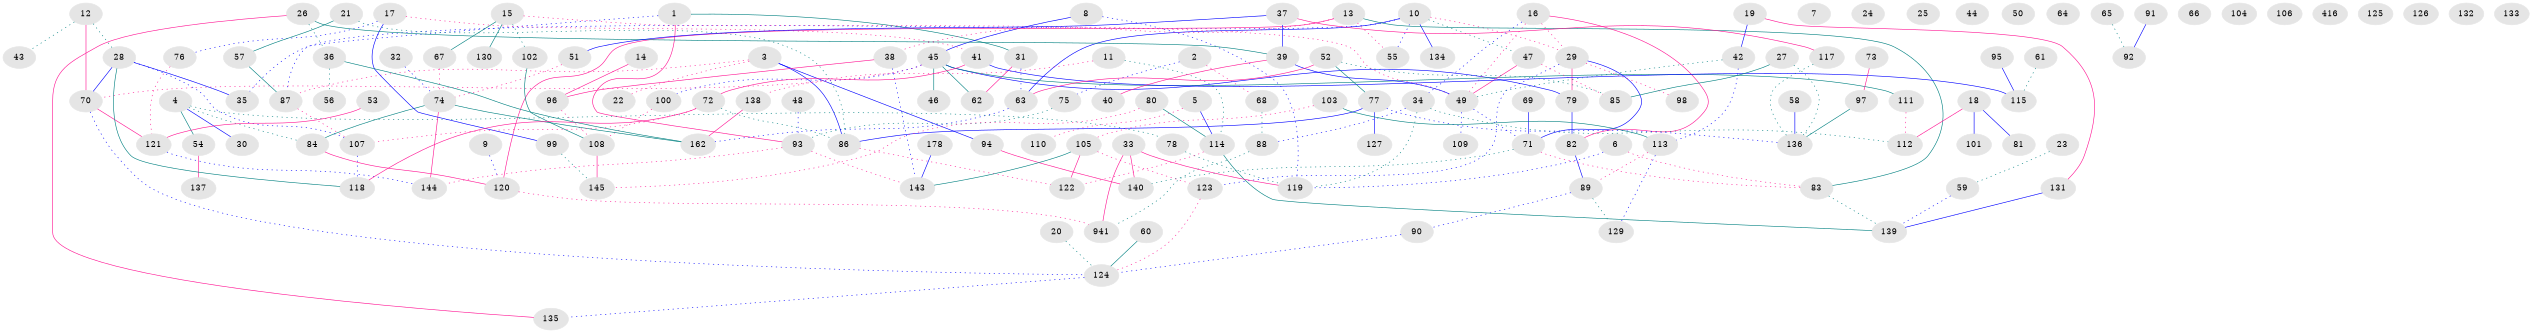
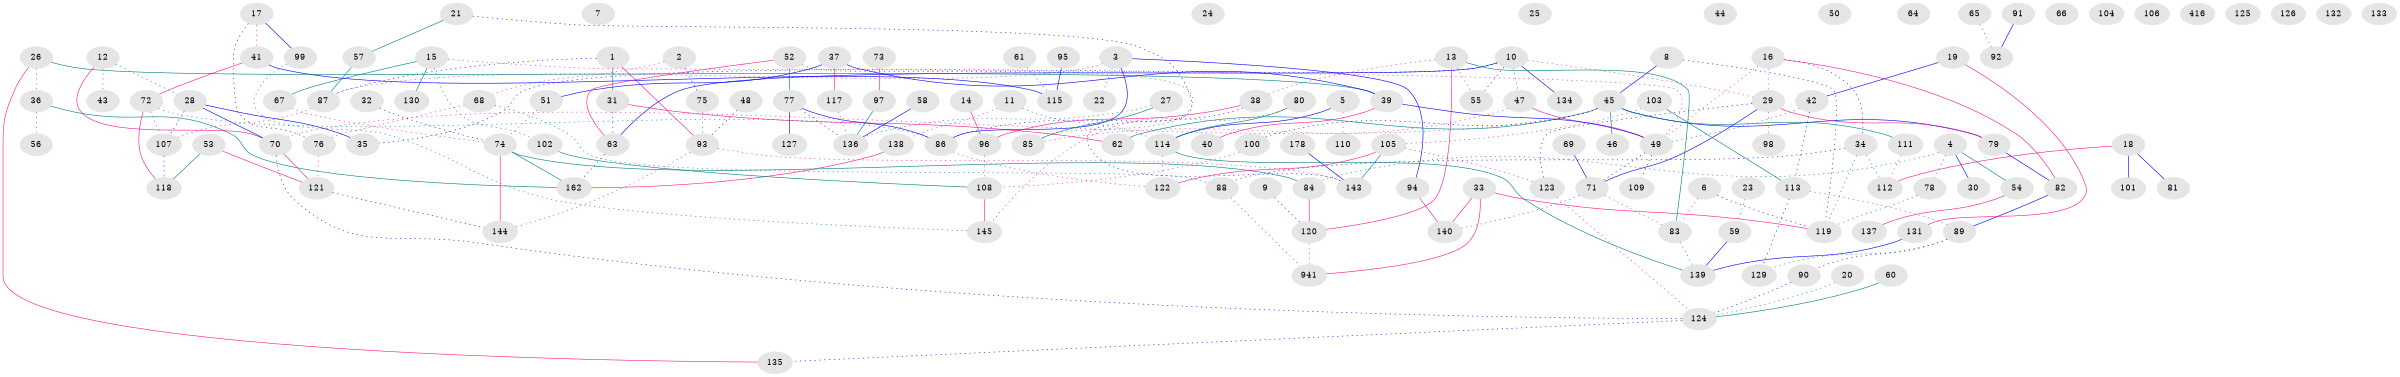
  graph {
    node [color=gray90 style=filled]
    edge [color=deeppink style=dotted]
    1
    31
    87
    93
    63
    62
    107
    143
    144
    2
    68
    75
    76
    88
    3
    22
    86
    94
    122
    140
    4
    30
    54
    78
    84
    137
    119
    120
    5
    110
    114
    139
    6
    83
    7
    8
    45
    70
    79
    46
    100
    111
    9
    n44 [label=941]
    10
    29
    35
    47
    55
    134
    71
    98
    123
    49
    85
    n56 [label=162]
    11
    138
    12
    28
    43
    124
    121
    13
    38
    96
    14
    108
    15
    67
    102
    130
    109
    74
    16
    34
    82
    112
    89
    17
    41
    99
    72
    115
    145
    18
    81
    101
    19
    42
    131
    113
    20
    135
    21
    57
    23
    59
    24
    25
    26
    36
    39
    56
    40
    27
    136
    118
    32
    33
    37
    51
    117
    44
    48
    50
    52
    77
    127
    53
    58
    60
    61
    64
    65
    92
    66
    69
    73
    97
    80
    90
    129
    91
    95
    103
    105
    104
    106
    n140 [label=416]
    125
    126
    n143 [label=178]
    132
    133
    1 -- 31 [color=teal style=solid]
    1 -- 87 [color=blue]
    1 -- 93 [style=solid]
    31 -- 63 [color=blue]
    31 -- 62 [style=solid]
    87 -- 107
    93 -- 143
    93 -- 144
    63 -- n56 [color=blue]
    107 -- 118 [color=blue]
    2 -- 68
    2 -- 75 [color=blue]
+   68 -- 76
    68 -- 88 [color=teal]
    75 -- 93 [color=teal]
    76 -- 121
    88 -- n44 [color=teal]
    3 -- 87
    3 -- 22
    3 -- 86 [color=blue style=solid]
    3 -- 94 [color=blue style=solid]
    86 -- 122
    94 -- 140 [style=solid]
    4 -- 30 [color=blue style=solid]
    4 -- 54 [color=teal style=solid]
    4 -- 78 [color=teal]
    4 -- 84 [color=teal]
    54 -- 137 [style=solid]
    78 -- 119 [color=teal]
    84 -- 120 [style=solid]
    120 -- n44
    5 -- 110
    5 -- 114 [color=blue style=solid]
    114 -- 122
    114 -- 139 [color=teal style=solid]
    6 -- 119 [color=blue]
    6 -- 83
    83 -- 139 [color=teal]
    8 -- 119 [color=blue]
    8 -- 45 [color=blue style=solid]
    45 -- 62 [color=teal style=solid]
    45 -- 70
    45 -- 79 [color=blue style=solid]
    45 -- 46 [color=teal style=solid]
    45 -- 100 [color=blue]
    45 -- 111 [color=teal style=solid]
    70 -- 124 [color=blue]
    70 -- 121 [style=solid]
    79 -- 82 [color=blue style=solid]
    100 -- 108
    111 -- 112
    9 -- 120 [color=blue]
    10 -- 63 [color=blue style=solid]
    10 -- 29
    10 -- 35 [color=blue]
    10 -- 47 [color=teal]
    10 -- 55 [color=blue]
    10 -- 134 [color=blue style=solid]
    29 -- 79 [style=solid]
    29 -- 71 [color=blue style=solid]
    29 -- 98
    29 -- 123 [color=blue]
    47 -- 49 [style=solid]
    47 -- 85
    71 -- 140 [color=teal]
    71 -- 83
    123 -- 124
    49 -- 71 [color=blue]
    49 -- 109 [color=blue]
    11 -- 114 [color=teal]
    11 -- 138
    138 -- n56 [style=solid]
    12 -- 70 [style=solid]
    12 -- 28 [color=teal]
    12 -- 43 [color=teal]
    28 -- 107 [color=blue]
    28 -- 70 [color=blue style=solid]
    28 -- 35 [color=blue style=solid]
    124 -- 135 [color=blue]
    121 -- 144 [color=blue]
    13 -- 120 [style=solid]
    13 -- 83 [color=teal style=solid]
    13 -- 55
    13 -- 38
    38 -- 143 [color=blue]
    38 -- 96 [style=solid]
    96 -- 108
    14 -- 96 [style=solid]
    108 -- 145 [style=solid]
    15 -- 49
    15 -- 67 [color=teal style=solid]
    15 -- 102 [color=teal]
    15 -- 130 [color=teal style=solid]
    67 -- 74
    102 -- 108 [color=teal style=solid]
    74 -- 144 [style=solid]
    74 -- 84 [color=teal style=solid]
    74 -- n56 [color=teal style=solid]
    16 -- 29
    16 -- 49
    16 -- 34 [color=blue]
    16 -- 82 [style=solid]
    34 -- 88 [color=blue]
    34 -- 119 [color=teal]
    34 -- 112 [color=teal]
    82 -- 89 [color=blue style=solid]
    89 -- 90 [color=blue]
    89 -- 129 [color=teal]
    17 -- 76 [color=blue]
    17 -- 41
    17 -- 99 [color=blue style=solid]
    41 -- 72 [style=solid]
    41 -- 115 [color=blue style=solid]
    99 -- 145 [color=teal]
    72 -- 107
    72 -- 86 [color=teal]
    72 -- 118 [style=solid]
    18 -- 112 [style=solid]
    18 -- 81 [color=blue style=solid]
    18 -- 101 [color=blue style=solid]
    19 -- 42 [color=blue style=solid]
    19 -- 131 [style=solid]
    42 -- 49 [color=teal]
    42 -- 113 [color=blue]
    131 -- 139 [color=blue style=solid]
    113 -- 89
    113 -- 129 [color=blue]
    20 -- 124 [color=teal]
-   21 -- 86 [color=teal]
+   21 -- 86 [color=blue]
    21 -- 57 [color=teal style=solid]
    57 -- 87 [color=teal style=solid]
    23 -- 59 [color=teal]
-   59 -- 139 [color=blue]
+   59 -- 139 [color=blue style=solid]
    26 -- 135 [style=solid]
    26 -- 36 [color=teal]
    26 -- 39 [color=teal style=solid]
    36 -- n56 [color=teal style=solid]
    36 -- 56 [color=teal]
    39 -- 49 [color=blue style=solid]
    39 -- 40 [style=solid]
    27 -- 85 [color=teal style=solid]
    27 -- 136 [color=teal]
    32 -- 74 [color=blue]
    33 -- 140 [style=solid]
    33 -- 119 [style=solid]
    33 -- n44 [style=solid]
    37 -- 39 [color=blue style=solid]
    37 -- 51 [color=blue style=solid]
    37 -- 117 [style=solid]
    51 -- 74
    117 -- 136 [color=teal]
    48 -- 93 [color=blue]
    52 -- 63 [style=solid]
    52 -- 85 [color=teal]
    52 -- 77 [color=teal style=solid]
    77 -- 86 [color=blue style=solid]
    77 -- 136 [color=blue]
    77 -- 127 [color=blue style=solid]
    53 -- 121 [style=solid]
-   28 -- 118 [color=teal style=solid]
+   53 -- 118 [color=teal style=solid]
    58 -- 136 [color=blue style=solid]
    60 -- 124 [color=teal style=solid]
    61 -- 115 [color=teal]
    65 -- 92 [color=teal]
    69 -- 71 [color=blue style=solid]
    73 -- 97 [style=solid]
    97 -- 136 [color=teal style=solid]
    80 -- 114 [color=teal style=solid]
    80 -- 145
    90 -- 124 [color=blue]
    91 -- 92 [color=blue style=solid]
    95 -- 115 [color=blue style=solid]
    103 -- 113 [color=teal style=solid]
    103 -- 105
    105 -- 143 [color=teal style=solid]
    105 -- 122 [style=solid]
    105 -- 123
    n143 -- 143 [color=blue style=solid]
  }
